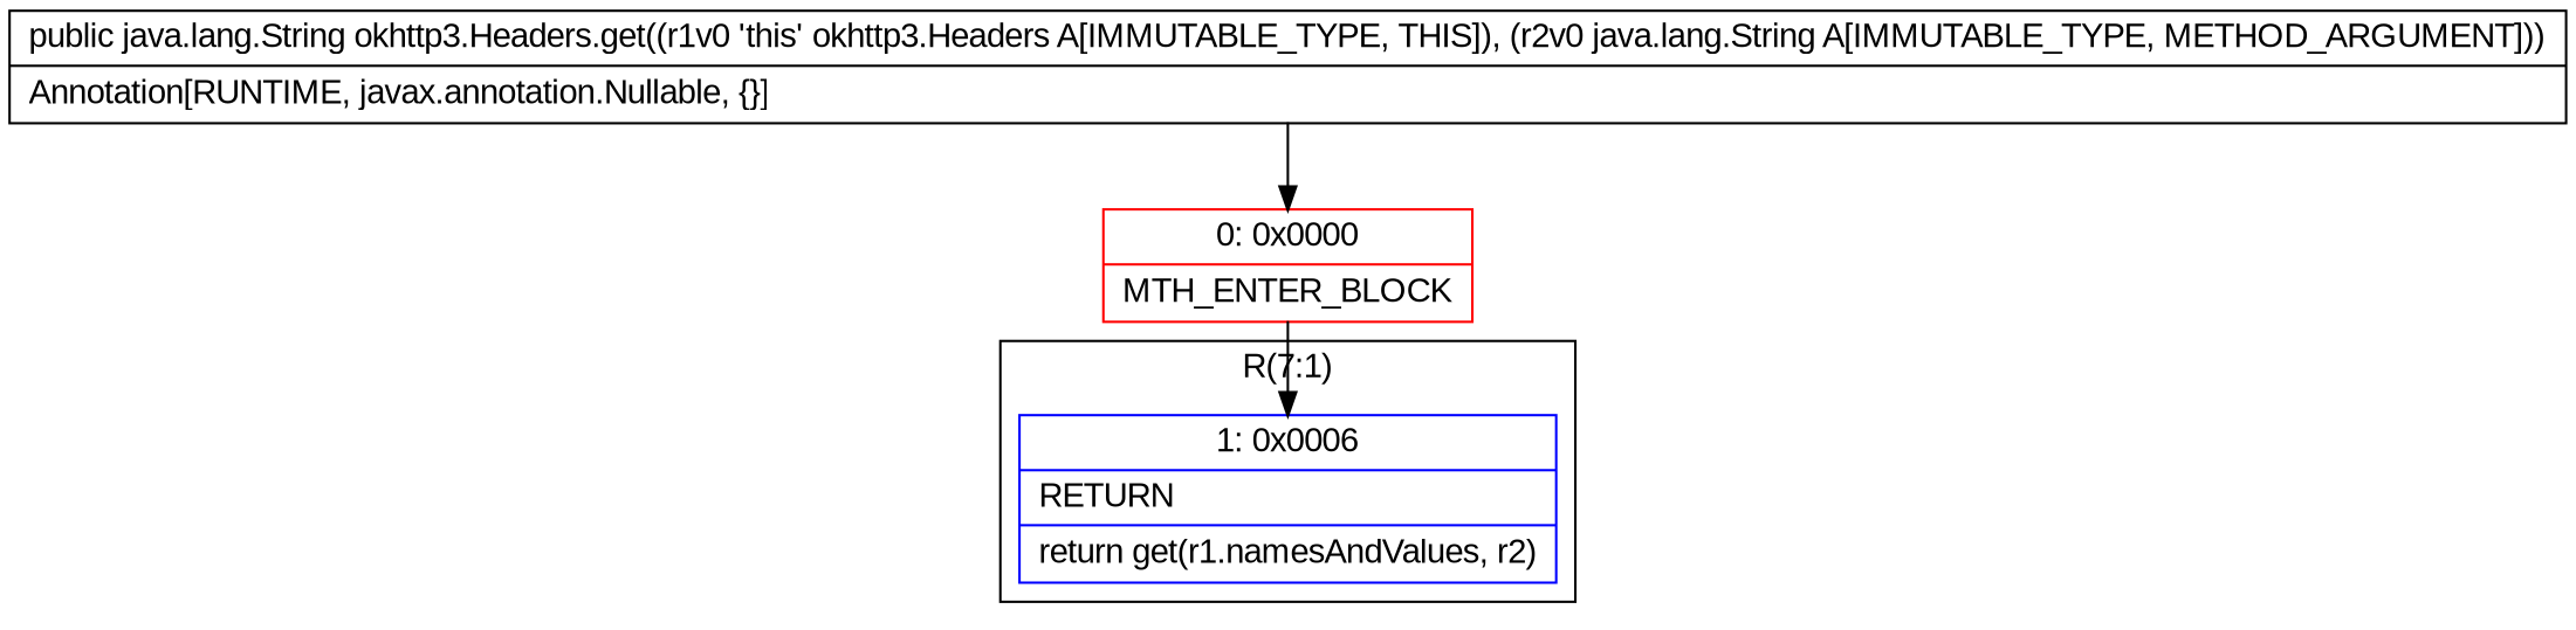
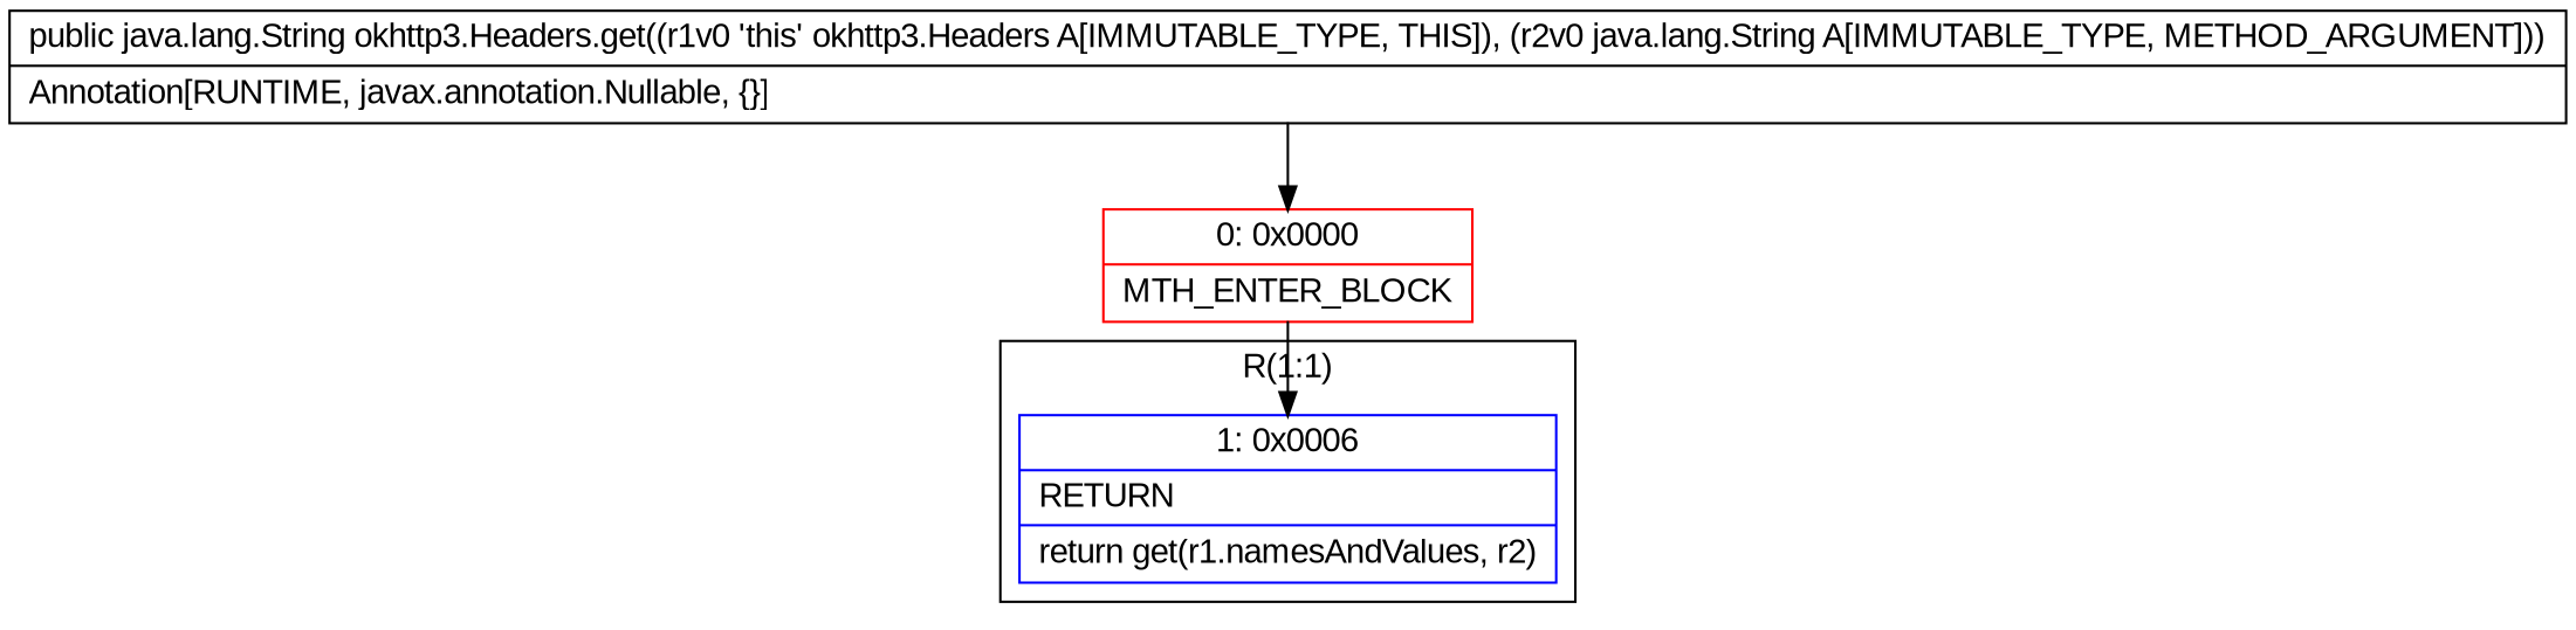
  digraph {
    fontname="Liberation Sans"
    node [shape=record fontname="Liberation Sans"]
    edge [fontname="Liberation Sans"]
    n1 [color=blue label="{1\:\ 0x0006|RETURN\l|return get(r1.namesAndValues, r2)\l}"]
    n2 [color=red label="{0\:\ 0x0000|MTH_ENTER_BLOCK\l}"]
    n3 [label="{public java.lang.String okhttp3.Headers.get((r1v0 'this' okhttp3.Headers A[IMMUTABLE_TYPE, THIS]), (r2v0 java.lang.String A[IMMUTABLE_TYPE, METHOD_ARGUMENT]))  | Annotation[RUNTIME, javax.annotation.Nullable, \{\}]\l}"]
    subgraph cluster_1 {
-     label="R(7:1)"
+     label="R(1:1)"
      n1
    }
    n2 -> n1
    n3 -> n2
  }
